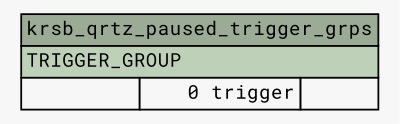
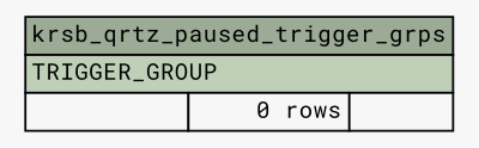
  digraph {
    bgcolor="#f7f7f7"
    fontname="Roboto Mono"
    fontsize=11
    nodesep=0.18
    rankdir=RL
    ranksep=0.46
-   n1 [fontname="Roboto Mono" fontsize=11 label=<     <TABLE BORDER="0" CELLBORDER="1" CELLSPACING="0" BGCOLOR="#ffffff">       <TR><TD COLSPAN="3" BGCOLOR="#9bab96" ALIGN="CENTER">krsb_qrtz_paused_trigger_grps</TD></TR>       <TR><TD PORT="TRIGGER_GROUP" COLSPAN="3" BGCOLOR="#bed1b8" ALIGN="LEFT">TRIGGER_GROUP</TD></TR>       <TR><TD ALIGN="LEFT" BGCOLOR="#f7f7f7">  </TD><TD ALIGN="RIGHT" BGCOLOR="#f7f7f7">0 trigger</TD><TD ALIGN="RIGHT" BGCOLOR="#f7f7f7">  </TD></TR>     </TABLE>> shape=plaintext]
+   n1 [fontname="Roboto Mono" fontsize=11 label=<     <TABLE BORDER="0" CELLBORDER="1" CELLSPACING="0" BGCOLOR="#ffffff">       <TR><TD COLSPAN="3" BGCOLOR="#9bab96" ALIGN="CENTER">krsb_qrtz_paused_trigger_grps</TD></TR>       <TR><TD PORT="TRIGGER_GROUP" COLSPAN="3" BGCOLOR="#bed1b8" ALIGN="LEFT">TRIGGER_GROUP</TD></TR>       <TR><TD ALIGN="LEFT" BGCOLOR="#f7f7f7">  </TD><TD ALIGN="RIGHT" BGCOLOR="#f7f7f7">0 rows</TD><TD ALIGN="RIGHT" BGCOLOR="#f7f7f7">  </TD></TR>     </TABLE>> shape=plaintext]
  }
